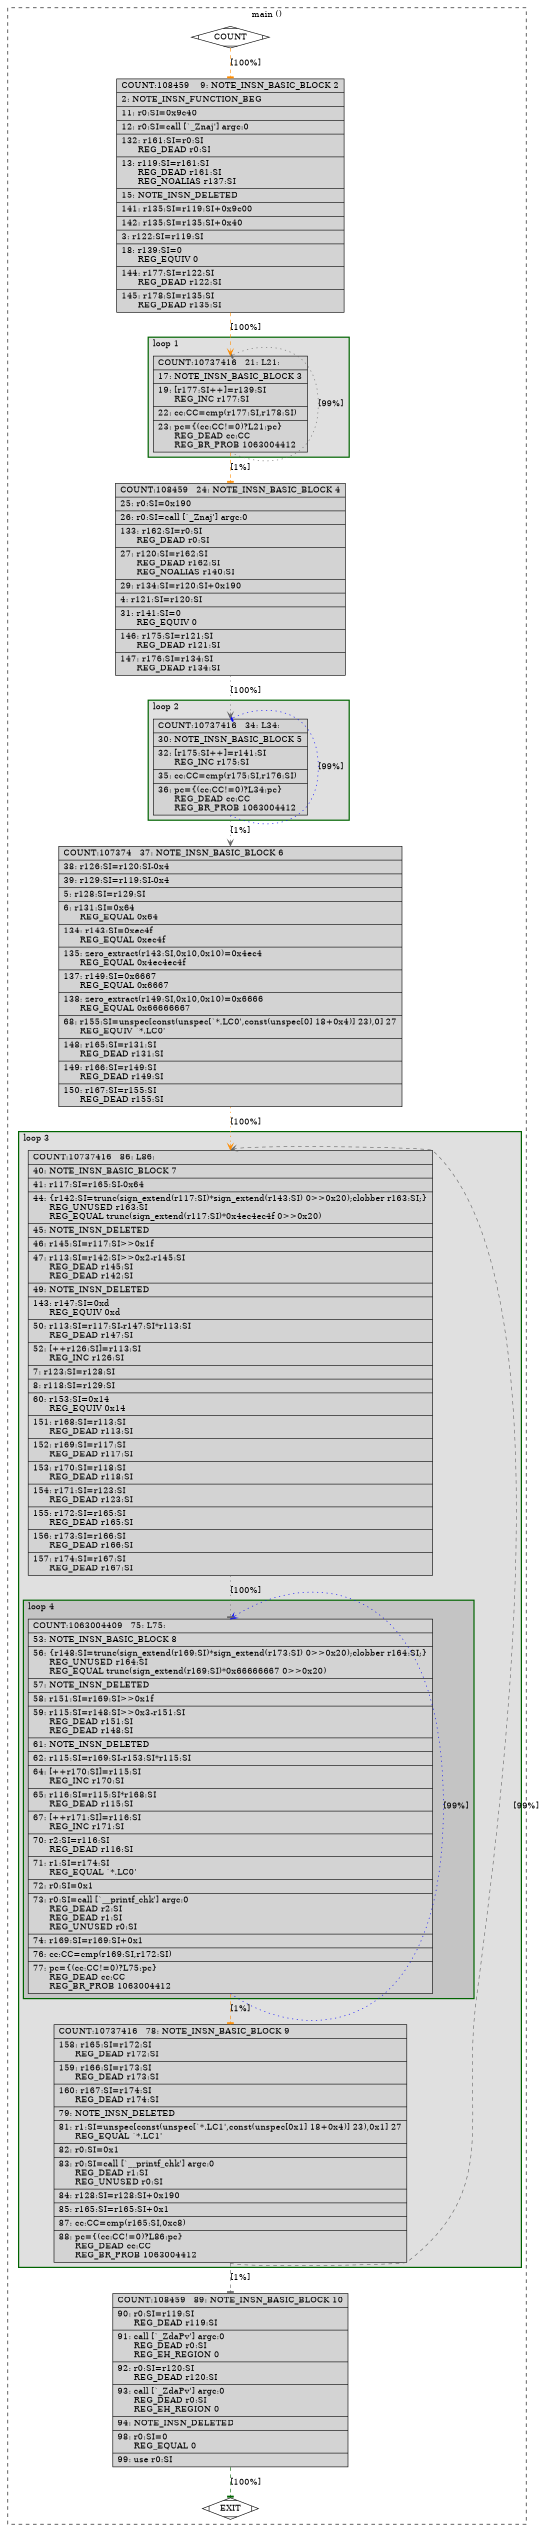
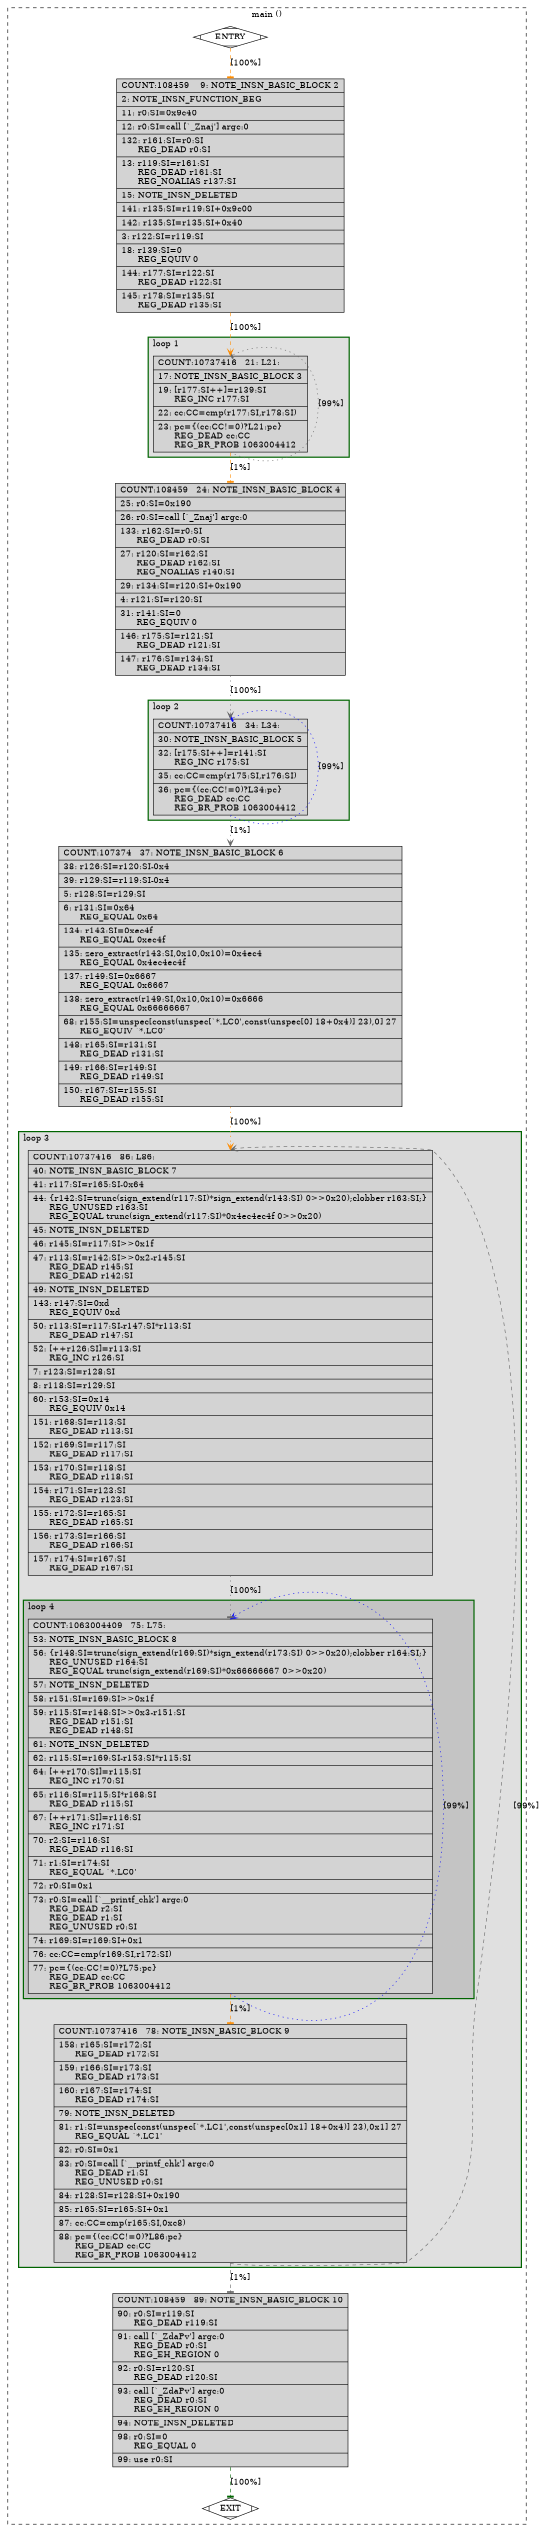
  digraph {
    node [fillcolor=lightgrey shape=record style=filled]
    edge [arrowhead=tee color=gray40 constraint=true headport=n style=dotted tailport=s weight=100]
    n1 [label="{COUNT:1063004409\ \ \ 75:\ L75:\l|\ \ \ 53:\ NOTE_INSN_BASIC_BLOCK\ 8\l|\ \ \ 56:\ \{r148:SI=trunc(sign_extend(r169:SI)*sign_extend(r173:SI)\ 0\>\>0x20);clobber\ r164:SI;\}\l\ \ \ \ \ \ REG_UNUSED\ r164:SI\l\ \ \ \ \ \ REG_EQUAL\ trunc(sign_extend(r169:SI)*0x66666667\ 0\>\>0x20)\l|\ \ \ 57:\ NOTE_INSN_DELETED\l|\ \ \ 58:\ r151:SI=r169:SI\>\>0x1f\l|\ \ \ 59:\ r115:SI=r148:SI\>\>0x3-r151:SI\l\ \ \ \ \ \ REG_DEAD\ r151:SI\l\ \ \ \ \ \ REG_DEAD\ r148:SI\l|\ \ \ 61:\ NOTE_INSN_DELETED\l|\ \ \ 62:\ r115:SI=r169:SI-r153:SI*r115:SI\l|\ \ \ 64:\ [++r170:SI]=r115:SI\l\ \ \ \ \ \ REG_INC\ r170:SI\l|\ \ \ 65:\ r116:SI=r115:SI*r168:SI\l\ \ \ \ \ \ REG_DEAD\ r115:SI\l|\ \ \ 67:\ [++r171:SI]=r116:SI\l\ \ \ \ \ \ REG_INC\ r171:SI\l|\ \ \ 70:\ r2:SI=r116:SI\l\ \ \ \ \ \ REG_DEAD\ r116:SI\l|\ \ \ 71:\ r1:SI=r174:SI\l\ \ \ \ \ \ REG_EQUAL\ `*.LC0'\l|\ \ \ 72:\ r0:SI=0x1\l|\ \ \ 73:\ r0:SI=call\ [`__printf_chk']\ argc:0\l\ \ \ \ \ \ REG_DEAD\ r2:SI\l\ \ \ \ \ \ REG_DEAD\ r1:SI\l\ \ \ \ \ \ REG_UNUSED\ r0:SI\l|\ \ \ 74:\ r169:SI=r169:SI+0x1\l|\ \ \ 76:\ cc:CC=cmp(r169:SI,r172:SI)\l|\ \ \ 77:\ pc=\{(cc:CC!=0)?L75:pc\}\l\ \ \ \ \ \ REG_DEAD\ cc:CC\l\ \ \ \ \ \ REG_BR_PROB\ 1063004412\l}"]
    n2 [label="{COUNT:10737416\ \ \ 86:\ L86:\l|\ \ \ 40:\ NOTE_INSN_BASIC_BLOCK\ 7\l|\ \ \ 41:\ r117:SI=r165:SI-0x64\l|\ \ \ 44:\ \{r142:SI=trunc(sign_extend(r117:SI)*sign_extend(r143:SI)\ 0\>\>0x20);clobber\ r163:SI;\}\l\ \ \ \ \ \ REG_UNUSED\ r163:SI\l\ \ \ \ \ \ REG_EQUAL\ trunc(sign_extend(r117:SI)*0x4ec4ec4f\ 0\>\>0x20)\l|\ \ \ 45:\ NOTE_INSN_DELETED\l|\ \ \ 46:\ r145:SI=r117:SI\>\>0x1f\l|\ \ \ 47:\ r113:SI=r142:SI\>\>0x2-r145:SI\l\ \ \ \ \ \ REG_DEAD\ r145:SI\l\ \ \ \ \ \ REG_DEAD\ r142:SI\l|\ \ \ 49:\ NOTE_INSN_DELETED\l|\ \ 143:\ r147:SI=0xd\l\ \ \ \ \ \ REG_EQUIV\ 0xd\l|\ \ \ 50:\ r113:SI=r117:SI-r147:SI*r113:SI\l\ \ \ \ \ \ REG_DEAD\ r147:SI\l|\ \ \ 52:\ [++r126:SI]=r113:SI\l\ \ \ \ \ \ REG_INC\ r126:SI\l|\ \ \ \ 7:\ r123:SI=r128:SI\l|\ \ \ \ 8:\ r118:SI=r129:SI\l|\ \ \ 60:\ r153:SI=0x14\l\ \ \ \ \ \ REG_EQUIV\ 0x14\l|\ \ 151:\ r168:SI=r113:SI\l\ \ \ \ \ \ REG_DEAD\ r113:SI\l|\ \ 152:\ r169:SI=r117:SI\l\ \ \ \ \ \ REG_DEAD\ r117:SI\l|\ \ 153:\ r170:SI=r118:SI\l\ \ \ \ \ \ REG_DEAD\ r118:SI\l|\ \ 154:\ r171:SI=r123:SI\l\ \ \ \ \ \ REG_DEAD\ r123:SI\l|\ \ 155:\ r172:SI=r165:SI\l\ \ \ \ \ \ REG_DEAD\ r165:SI\l|\ \ 156:\ r173:SI=r166:SI\l\ \ \ \ \ \ REG_DEAD\ r166:SI\l|\ \ 157:\ r174:SI=r167:SI\l\ \ \ \ \ \ REG_DEAD\ r167:SI\l}"]
    n3 [label="{COUNT:10737416\ \ \ 78:\ NOTE_INSN_BASIC_BLOCK\ 9\l|\ \ 158:\ r165:SI=r172:SI\l\ \ \ \ \ \ REG_DEAD\ r172:SI\l|\ \ 159:\ r166:SI=r173:SI\l\ \ \ \ \ \ REG_DEAD\ r173:SI\l|\ \ 160:\ r167:SI=r174:SI\l\ \ \ \ \ \ REG_DEAD\ r174:SI\l|\ \ \ 79:\ NOTE_INSN_DELETED\l|\ \ \ 81:\ r1:SI=unspec[const(unspec[`*.LC1',const(unspec[0x1]\ 18+0x4)]\ 23),0x1]\ 27\l\ \ \ \ \ \ REG_EQUAL\ `*.LC1'\l|\ \ \ 82:\ r0:SI=0x1\l|\ \ \ 83:\ r0:SI=call\ [`__printf_chk']\ argc:0\l\ \ \ \ \ \ REG_DEAD\ r1:SI\l\ \ \ \ \ \ REG_UNUSED\ r0:SI\l|\ \ \ 84:\ r128:SI=r128:SI+0x190\l|\ \ \ 85:\ r165:SI=r165:SI+0x1\l|\ \ \ 87:\ cc:CC=cmp(r165:SI,0xc8)\l|\ \ \ 88:\ pc=\{(cc:CC!=0)?L86:pc\}\l\ \ \ \ \ \ REG_DEAD\ cc:CC\l\ \ \ \ \ \ REG_BR_PROB\ 1063004412\l}"]
    n4 [label="{COUNT:10737416\ \ \ 34:\ L34:\l|\ \ \ 30:\ NOTE_INSN_BASIC_BLOCK\ 5\l|\ \ \ 32:\ [r175:SI++]=r141:SI\l\ \ \ \ \ \ REG_INC\ r175:SI\l|\ \ \ 35:\ cc:CC=cmp(r175:SI,r176:SI)\l|\ \ \ 36:\ pc=\{(cc:CC!=0)?L34:pc\}\l\ \ \ \ \ \ REG_DEAD\ cc:CC\l\ \ \ \ \ \ REG_BR_PROB\ 1063004412\l}"]
    n5 [label="{COUNT:10737416\ \ \ 21:\ L21:\l|\ \ \ 17:\ NOTE_INSN_BASIC_BLOCK\ 3\l|\ \ \ 19:\ [r177:SI++]=r139:SI\l\ \ \ \ \ \ REG_INC\ r177:SI\l|\ \ \ 22:\ cc:CC=cmp(r177:SI,r178:SI)\l|\ \ \ 23:\ pc=\{(cc:CC!=0)?L21:pc\}\l\ \ \ \ \ \ REG_DEAD\ cc:CC\l\ \ \ \ \ \ REG_BR_PROB\ 1063004412\l}"]
    n6 [label="{COUNT:108459\ \ \ 89:\ NOTE_INSN_BASIC_BLOCK\ 10\l|\ \ \ 90:\ r0:SI=r119:SI\l\ \ \ \ \ \ REG_DEAD\ r119:SI\l|\ \ \ 91:\ call\ [`_ZdaPv']\ argc:0\l\ \ \ \ \ \ REG_DEAD\ r0:SI\l\ \ \ \ \ \ REG_EH_REGION\ 0\l|\ \ \ 92:\ r0:SI=r120:SI\l\ \ \ \ \ \ REG_DEAD\ r120:SI\l|\ \ \ 93:\ call\ [`_ZdaPv']\ argc:0\l\ \ \ \ \ \ REG_DEAD\ r0:SI\l\ \ \ \ \ \ REG_EH_REGION\ 0\l|\ \ \ 94:\ NOTE_INSN_DELETED\l|\ \ \ 98:\ r0:SI=0\l\ \ \ \ \ \ REG_EQUAL\ 0\l|\ \ \ 99:\ use\ r0:SI\l}"]
    n7 [label="{COUNT:107374\ \ \ 37:\ NOTE_INSN_BASIC_BLOCK\ 6\l|\ \ \ 38:\ r126:SI=r120:SI-0x4\l|\ \ \ 39:\ r129:SI=r119:SI-0x4\l|\ \ \ \ 5:\ r128:SI=r129:SI\l|\ \ \ \ 6:\ r131:SI=0x64\l\ \ \ \ \ \ REG_EQUAL\ 0x64\l|\ \ 134:\ r143:SI=0xec4f\l\ \ \ \ \ \ REG_EQUAL\ 0xec4f\l|\ \ 135:\ zero_extract(r143:SI,0x10,0x10)=0x4ec4\l\ \ \ \ \ \ REG_EQUAL\ 0x4ec4ec4f\l|\ \ 137:\ r149:SI=0x6667\l\ \ \ \ \ \ REG_EQUAL\ 0x6667\l|\ \ 138:\ zero_extract(r149:SI,0x10,0x10)=0x6666\l\ \ \ \ \ \ REG_EQUAL\ 0x66666667\l|\ \ \ 68:\ r155:SI=unspec[const(unspec[`*.LC0',const(unspec[0]\ 18+0x4)]\ 23),0]\ 27\l\ \ \ \ \ \ REG_EQUIV\ `*.LC0'\l|\ \ 148:\ r165:SI=r131:SI\l\ \ \ \ \ \ REG_DEAD\ r131:SI\l|\ \ 149:\ r166:SI=r149:SI\l\ \ \ \ \ \ REG_DEAD\ r149:SI\l|\ \ 150:\ r167:SI=r155:SI\l\ \ \ \ \ \ REG_DEAD\ r155:SI\l}"]
    n8 [label="{COUNT:108459\ \ \ 24:\ NOTE_INSN_BASIC_BLOCK\ 4\l|\ \ \ 25:\ r0:SI=0x190\l|\ \ \ 26:\ r0:SI=call\ [`_Znaj']\ argc:0\l|\ \ 133:\ r162:SI=r0:SI\l\ \ \ \ \ \ REG_DEAD\ r0:SI\l|\ \ \ 27:\ r120:SI=r162:SI\l\ \ \ \ \ \ REG_DEAD\ r162:SI\l\ \ \ \ \ \ REG_NOALIAS\ r140:SI\l|\ \ \ 29:\ r134:SI=r120:SI+0x190\l|\ \ \ \ 4:\ r121:SI=r120:SI\l|\ \ \ 31:\ r141:SI=0\l\ \ \ \ \ \ REG_EQUIV\ 0\l|\ \ 146:\ r175:SI=r121:SI\l\ \ \ \ \ \ REG_DEAD\ r121:SI\l|\ \ 147:\ r176:SI=r134:SI\l\ \ \ \ \ \ REG_DEAD\ r134:SI\l}"]
-   n9 [fillcolor=white label=COUNT shape=Mdiamond]
+   n9 [fillcolor=white label=ENTRY shape=Mdiamond]
    n10 [fillcolor=white label=EXIT shape=Mdiamond]
    n11 [label="{COUNT:108459\ \ \ \ 9:\ NOTE_INSN_BASIC_BLOCK\ 2\l|\ \ \ \ 2:\ NOTE_INSN_FUNCTION_BEG\l|\ \ \ 11:\ r0:SI=0x9c40\l|\ \ \ 12:\ r0:SI=call\ [`_Znaj']\ argc:0\l|\ \ 132:\ r161:SI=r0:SI\l\ \ \ \ \ \ REG_DEAD\ r0:SI\l|\ \ \ 13:\ r119:SI=r161:SI\l\ \ \ \ \ \ REG_DEAD\ r161:SI\l\ \ \ \ \ \ REG_NOALIAS\ r137:SI\l|\ \ \ 15:\ NOTE_INSN_DELETED\l|\ \ 141:\ r135:SI=r119:SI+0x9c00\l|\ \ 142:\ r135:SI=r135:SI+0x40\l|\ \ \ \ 3:\ r122:SI=r119:SI\l|\ \ \ 18:\ r139:SI=0\l\ \ \ \ \ \ REG_EQUIV\ 0\l|\ \ 144:\ r177:SI=r122:SI\l\ \ \ \ \ \ REG_DEAD\ r122:SI\l|\ \ 145:\ r178:SI=r135:SI\l\ \ \ \ \ \ REG_DEAD\ r135:SI\l}"]
    subgraph cluster_1 {
      color=black
      label="main ()"
      style=dashed
      n6
      n7
      n8
      n9
      n10
      n11
      subgraph cluster_2 {
        color=darkgreen
        fillcolor=grey88
        label="loop 3"
        labeljust=l
        penwidth=2
        style=filled
        n2
        n3
        subgraph cluster_3 {
          color=darkgreen
          fillcolor=grey77
          label="loop 4"
          labeljust=l
          penwidth=2
          style=filled
          n1
        }
      }
      subgraph cluster_4 {
        color=darkgreen
        fillcolor=grey88
        label="loop 2"
        labeljust=l
        penwidth=2
        style=filled
        n4
      }
      subgraph cluster_5 {
        color=darkgreen
        fillcolor=grey88
        label="loop 1"
        labeljust=l
        penwidth=2
        style=filled
        n5
      }
    }
    n1 -> n1 [arrowhead=vee color=blue constraint=false label="[99%]" weight=10]
    n1 -> n3 [color=darkorange label="[1%]" style=dashed]
    n2 -> n1 [label="[100%]"]
    n3 -> n2 [arrowhead=vee constraint=false label="[99%]" style=dashed weight=10]
    n3 -> n6 [label="[1%]" style=dashed]
    n4 -> n4 [color=blue constraint=false label="[99%]" weight=10]
    n4 -> n7 [arrowhead=vee label="[1%]"]
    n5 -> n5 [constraint=false label="[99%]" weight=10]
    n5 -> n8 [color=darkorange label="[1%]" style=dashed]
    n6 -> n10 [color=darkgreen label="[100%]" style=dashed]
    n7 -> n2 [arrowhead=vee color=darkorange label="[100%]"]
    n8 -> n4 [arrowhead=vee label="[100%]"]
    n9 -> n10 [style=invis arrowhead="" color="" weight=""]
    n9 -> n11 [color=darkorange label="[100%]" style=dashed]
    n11 -> n5 [arrowhead=vee color=darkorange label="[100%]" style=dashed]
  }
